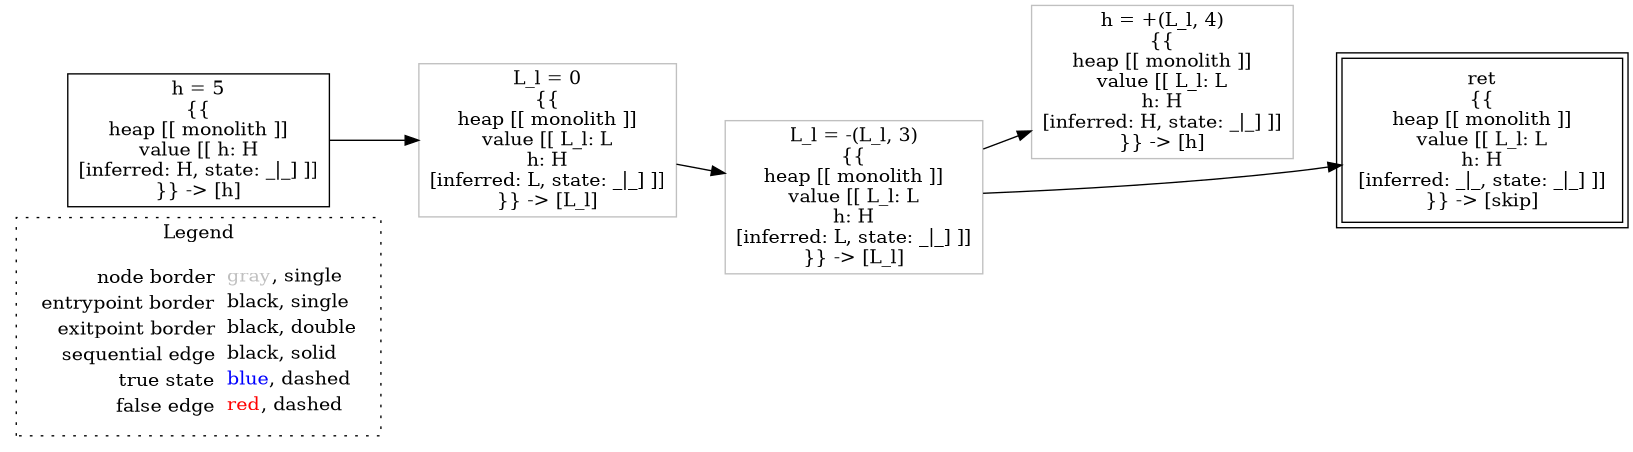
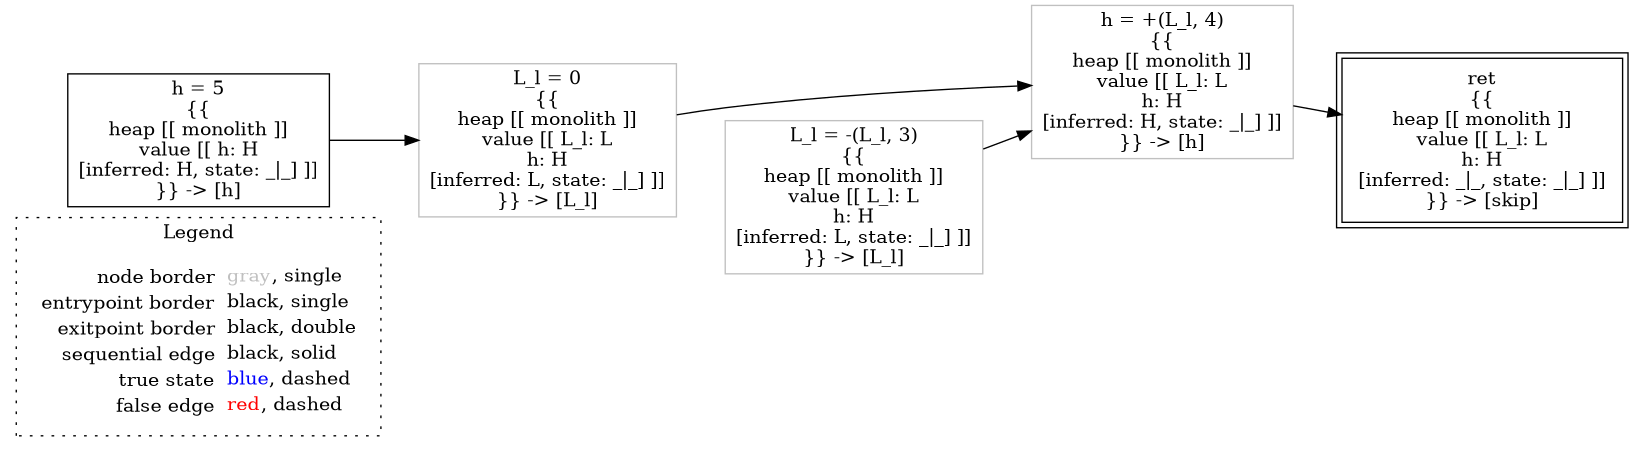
  digraph {
    rankdir=LR
    node [shape=rect color=gray]
    edge [color=black]
    n1 [label=<<table border="0" cellpadding="2" cellspacing="0" cellborder="0"><tr><td align="right">node border&nbsp;</td><td align="left"><font color="gray">gray</font>, single</td></tr><tr><td align="right">entrypoint border&nbsp;</td><td align="left"><font color="black">black</font>, single</td></tr><tr><td align="right">exitpoint border&nbsp;</td><td align="left"><font color="black">black</font>, double</td></tr><tr><td align="right">sequential edge&nbsp;</td><td align="left"><font color="black">black</font>, solid</td></tr><tr><td align="right">true state&nbsp;</td><td align="left"><font color="blue">blue</font>, dashed</td></tr><tr><td align="right">false edge&nbsp;</td><td align="left"><font color="red">red</font>, dashed</td></tr></table>> shape=plaintext color=""]
    n2 [color=black label=<h = 5<BR/>{{<BR/>heap [[ monolith ]]<BR/>value [[ h: H<BR/>[inferred: H, state: _|_] ]]<BR/>}} -&gt; [h]>]
    n3 [label=<L_l = 0<BR/>{{<BR/>heap [[ monolith ]]<BR/>value [[ L_l: L<BR/>h: H<BR/>[inferred: L, state: _|_] ]]<BR/>}} -&gt; [L_l]>]
    n4 [label=<h = +(L_l, 4)<BR/>{{<BR/>heap [[ monolith ]]<BR/>value [[ L_l: L<BR/>h: H<BR/>[inferred: H, state: _|_] ]]<BR/>}} -&gt; [h]>]
    n5 [label=<L_l = -(L_l, 3)<BR/>{{<BR/>heap [[ monolith ]]<BR/>value [[ L_l: L<BR/>h: H<BR/>[inferred: L, state: _|_] ]]<BR/>}} -&gt; [L_l]>]
    n6 [color=black label=<ret<BR/>{{<BR/>heap [[ monolith ]]<BR/>value [[ L_l: L<BR/>h: H<BR/>[inferred: _|_, state: _|_] ]]<BR/>}} -&gt; [skip]> peripheries=2]
    subgraph cluster_1 {
      label=Legend
      style=dotted
      n1
    }
    n2 -> n3
-   n3 -> n5
+   n3 -> n4
    n5 -> n4
-   n5 -> n6
+   n4 -> n6
  }
